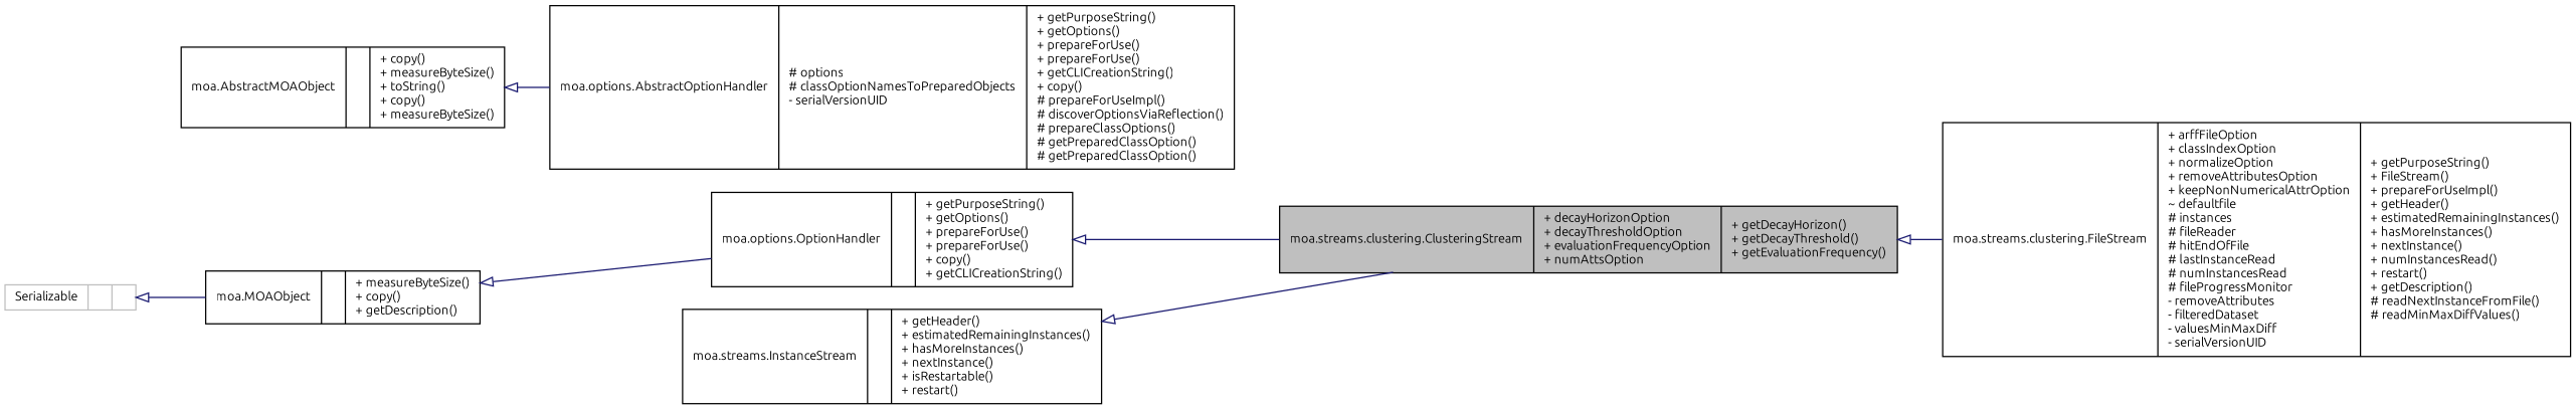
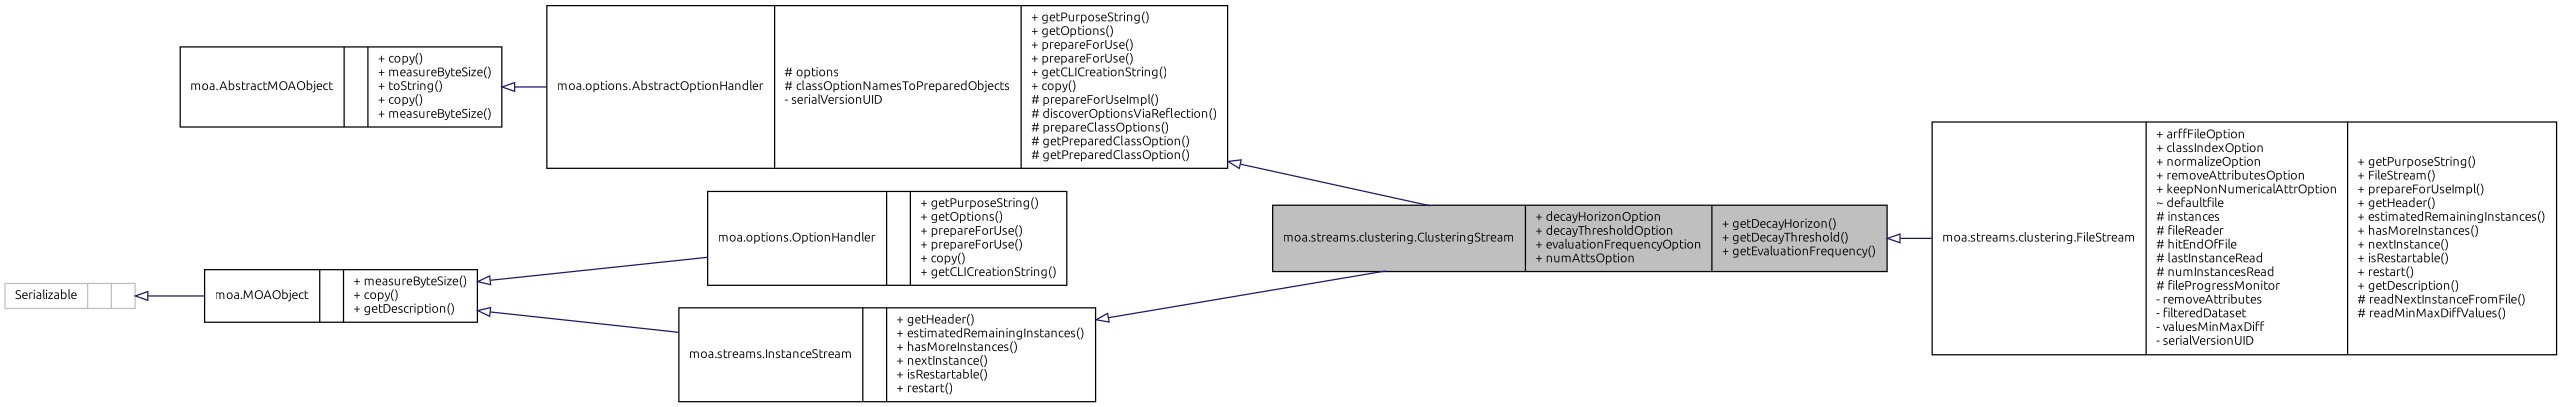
  digraph {
    fontname=Ubuntu
    rankdir=LR
    node [color=black fillcolor=white fontname=Ubuntu fontsize=10 shape=record style=filled]
    edge [arrowtail=empty color=midnightblue dir=back fontname=Ubuntu fontsize=10 labelfontname=Helvetica labelfontsize=10 style=solid]
    n1 [fillcolor=grey75 fontcolor=black height=0.2 label="{moa.streams.clustering.ClusteringStream\n|+ decayHorizonOption\l+ decayThresholdOption\l+ evaluationFrequencyOption\l+ numAttsOption\l|+ getDecayHorizon()\l+ getDecayThreshold()\l+ getEvaluationFrequency()\l}" width=0.4]
-   n2 [height=0.2 label="{moa.streams.clustering.FileStream\n|+ arffFileOption\l+ classIndexOption\l+ normalizeOption\l+ removeAttributesOption\l+ keepNonNumericalAttrOption\l~ defaultfile\l# instances\l# fileReader\l# hitEndOfFile\l# lastInstanceRead\l# numInstancesRead\l# fileProgressMonitor\l- removeAttributes\l- filteredDataset\l- valuesMinMaxDiff\l- serialVersionUID\l|+ getPurposeString()\l+ FileStream()\l+ prepareForUseImpl()\l+ getHeader()\l+ estimatedRemainingInstances()\l+ hasMoreInstances()\l+ nextInstance()\l+ numInstancesRead()\l+ restart()\l+ getDescription()\l# readNextInstanceFromFile()\l# readMinMaxDiffValues()\l}" width=0.4]
+   n2 [height=0.2 label="{moa.streams.clustering.FileStream\n|+ arffFileOption\l+ classIndexOption\l+ normalizeOption\l+ removeAttributesOption\l+ keepNonNumericalAttrOption\l~ defaultfile\l# instances\l# fileReader\l# hitEndOfFile\l# lastInstanceRead\l# numInstancesRead\l# fileProgressMonitor\l- removeAttributes\l- filteredDataset\l- valuesMinMaxDiff\l- serialVersionUID\l|+ getPurposeString()\l+ FileStream()\l+ prepareForUseImpl()\l+ getHeader()\l+ estimatedRemainingInstances()\l+ hasMoreInstances()\l+ nextInstance()\l+ isRestartable()\l+ restart()\l+ getDescription()\l# readNextInstanceFromFile()\l# readMinMaxDiffValues()\l}" width=0.4]
    n3 [height=0.2 label="{moa.options.AbstractOptionHandler\n|# options\l# classOptionNamesToPreparedObjects\l- serialVersionUID\l|+ getPurposeString()\l+ getOptions()\l+ prepareForUse()\l+ prepareForUse()\l+ getCLICreationString()\l+ copy()\l# prepareForUseImpl()\l# discoverOptionsViaReflection()\l# prepareClassOptions()\l# getPreparedClassOption()\l# getPreparedClassOption()\l}" width=0.4]
    n4 [height=0.2 label="{moa.AbstractMOAObject\n||+ copy()\l+ measureByteSize()\l+ toString()\l+ copy()\l+ measureByteSize()\l}" width=0.4]
    n5 [height=0.2 label="{moa.MOAObject\n||+ measureByteSize()\l+ copy()\l+ getDescription()\l}" width=0.4]
    n6 [height=0.2 label="{moa.options.OptionHandler\n||+ getPurposeString()\l+ getOptions()\l+ prepareForUse()\l+ prepareForUse()\l+ copy()\l+ getCLICreationString()\l}" width=0.4]
    n7 [height=0.2 label="{moa.streams.InstanceStream\n||+ getHeader()\l+ estimatedRemainingInstances()\l+ hasMoreInstances()\l+ nextInstance()\l+ isRestartable()\l+ restart()\l}" width=0.4]
    n8 [color=grey75 height=0.2 label="{Serializable\n||}" width=0.4]
    n1 -> n2
-   n6 -> n1
+   n3 -> n1
    n4 -> n3
    n5 -> n6
+   n5 -> n7
    n7 -> n1
    n8 -> n5
  }
